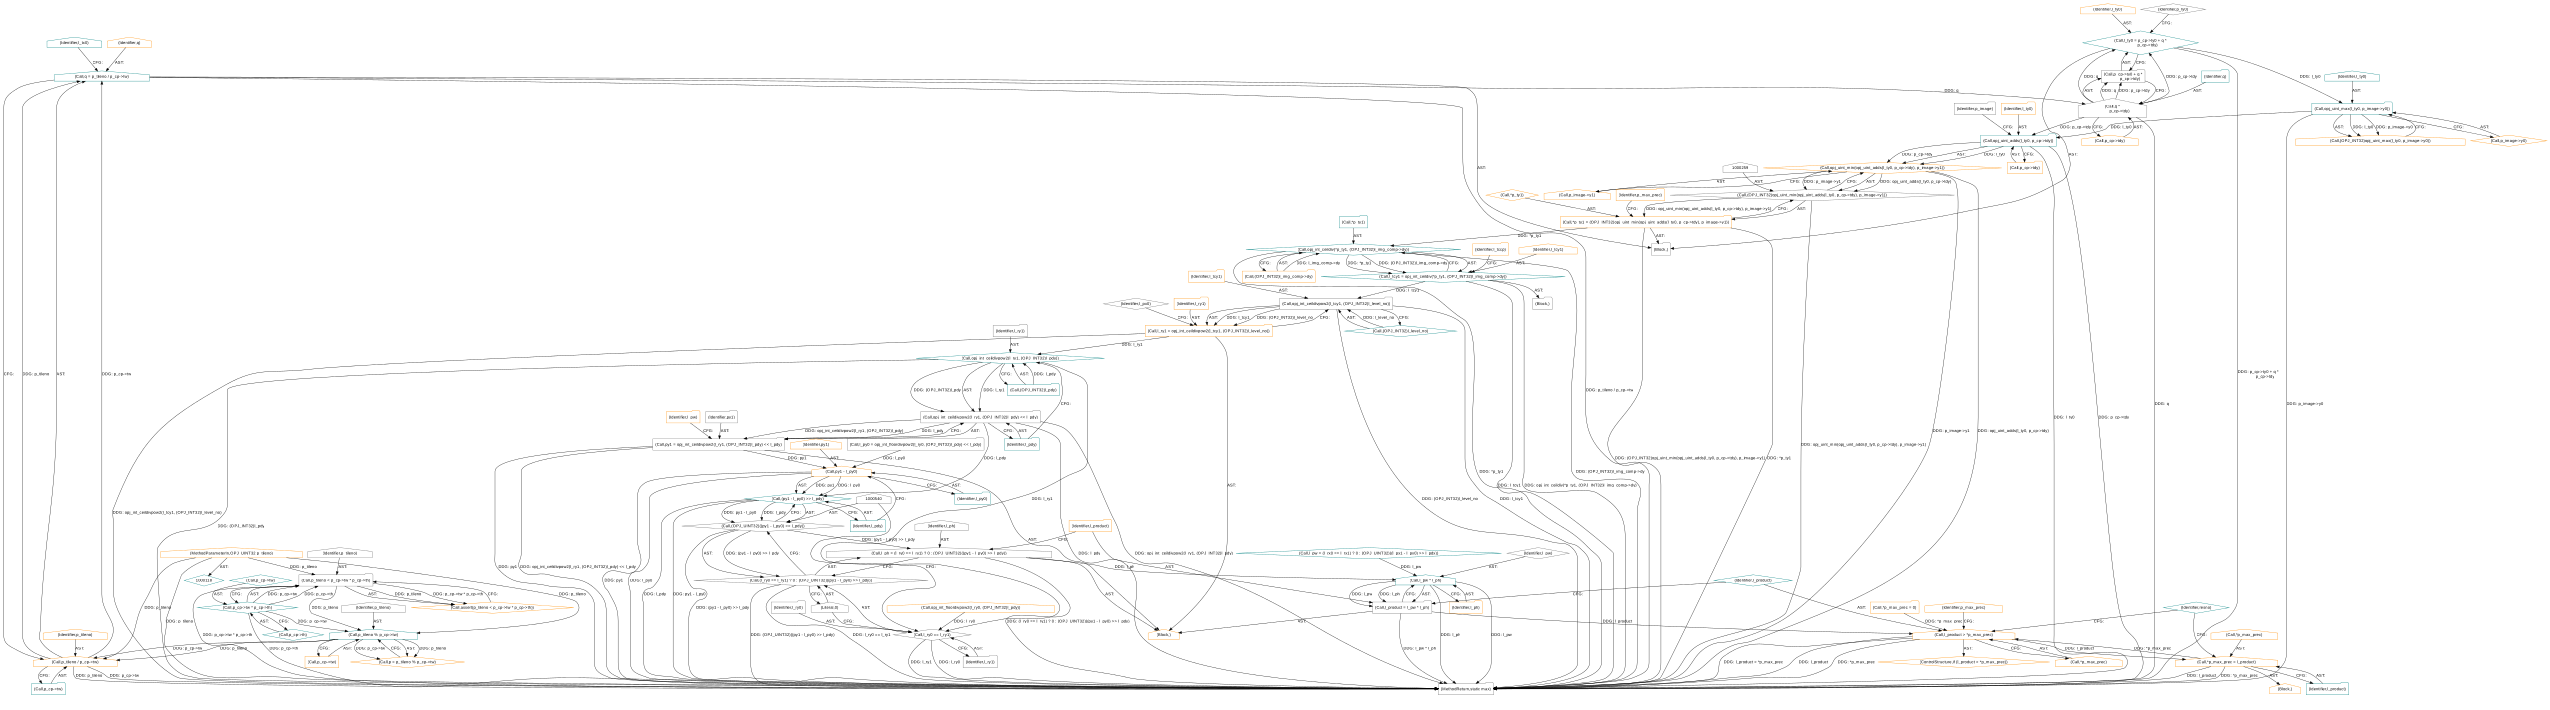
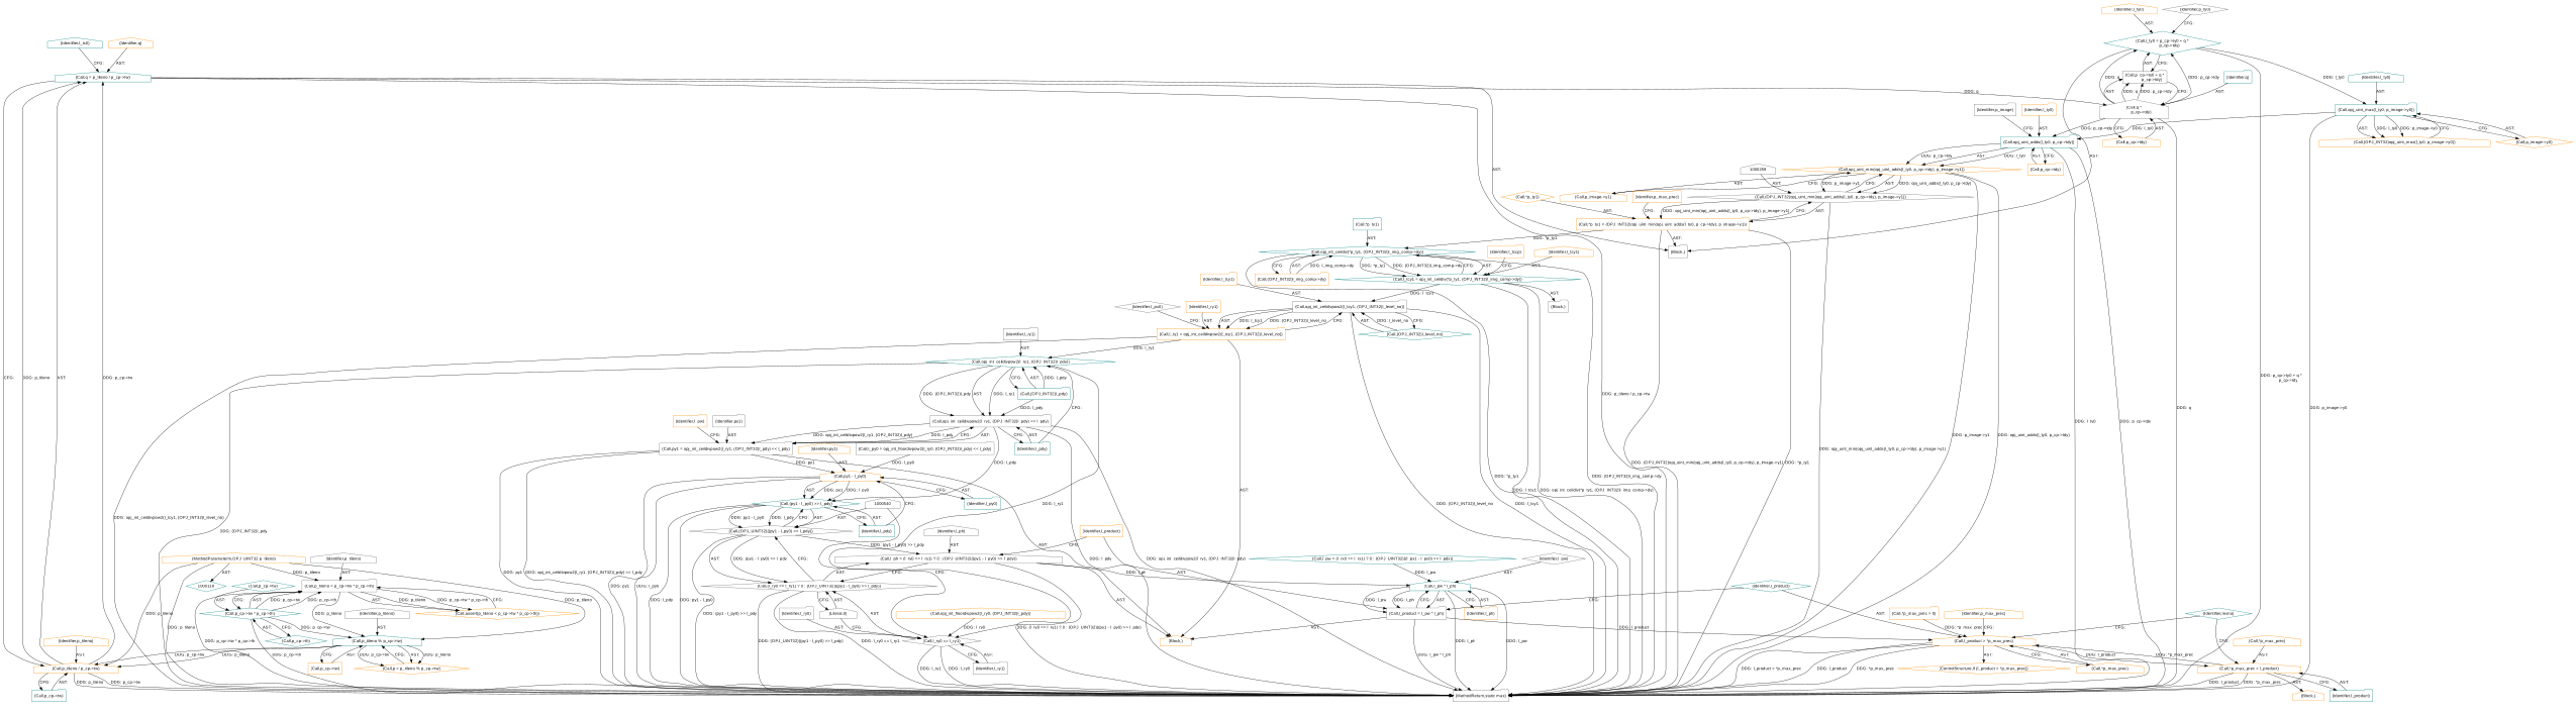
  digraph {
    fontname="Liberation Sans"
    node [color=darkorange fontname="Liberation Sans" shape=folder]
    edge [fontname="Liberation Sans"]
    n1 [label="(Call,opj_uint_min(opj_uint_adds(l_ty0, p_cp->tdy), p_image->y1))" shape=diamond]
    n2 [color=gray40 label="(Call,(OPJ_INT32)opj_uint_min(opj_uint_adds(l_ty0, p_cp->tdy), p_image->y1))" shape=diamond]
    n3 [label="(Call,p_image->y1)" shape=house]
    n4 [color=gray40 label="(MethodReturn,static max)"]
    n5 [label="(Call,*p_ty1 = (OPJ_INT32)opj_uint_min(opj_uint_adds(l_ty0, p_cp->tdy), p_image->y1))"]
    n6 [color=teal label="(Call,opj_uint_adds(l_ty0, p_cp->tdy))"]
    n7 [label="(Call,p_cp->tdy)"]
    n8 [color=teal label="(Call,opj_uint_max(l_ty0, p_image->y0))"]
    n9 [label="(Call,p_image->y0)" shape=diamond]
    n10 [label="(Call,(OPJ_INT32)opj_uint_max(l_ty0, p_image->y0))" shape=house]
    n11 [color=teal label="(Call,l_ty0 = p_cp->ty0 + q *\n            p_cp->tdy)" shape=diamond]
    n12 [color=gray40 label="(Call,p_cp->ty0 + q *\n            p_cp->tdy)"]
    n13 [color=gray40 label="(Block,)"]
    n14 [color=gray40 label="(Call,q *\n            p_cp->tdy)" shape=house]
    n15 [label="(Call,p_cp->tdy)" shape=house]
    n16 [color=teal label="(Call,q = p_tileno / p_cp->tw)" shape=house]
    n17 [label="(Call,p_tileno / p_cp->tw)" shape=house]
    n18 [color=teal label="(Call,p_cp->tw)"]
    n19 [color=teal label="(Call,p_tileno % p_cp->tw)" shape=house]
    n20 [label="(Call,p_cp->tw)"]
    n21 [label="(Call,p = p_tileno % p_cp->tw)" shape=diamond]
    n22 [color=gray40 label="(Call,p_tileno < p_cp->tw * p_cp->th)"]
    n23 [color=teal label="(Call,p_cp->tw * p_cp->th)" shape=diamond]
    n24 [label="(Call,assert(p_tileno < p_cp->tw * p_cp->th))" shape=diamond]
    n25 [color=teal label="(Call,p_cp->th)" shape=diamond]
    n26 [label="(MethodParameterIn,OPJ_UINT32 p_tileno)" shape=house]
    1000118 [color=teal shape=diamond]
    n28 [color=teal label="(Call,opj_int_ceildiv(*p_ty1, (OPJ_INT32)l_img_comp->dy))" shape=diamond]
    n29 [color=teal label="(Call,l_tcy1 = opj_int_ceildiv(*p_ty1, (OPJ_INT32)l_img_comp->dy))" shape=diamond]
    n30 [label="(Call,(OPJ_INT32)l_img_comp->dy)"]
    n31 [color=gray40 label="(Call,opj_int_ceildivpow2(l_tcy1, (OPJ_INT32)l_level_no))"]
    n32 [color=gray40 label="(Block,)"]
    n33 [label="(Call,l_ry1 = opj_int_ceildivpow2(l_tcy1, (OPJ_INT32)l_level_no))"]
    n34 [color=teal label="(Call,(OPJ_INT32)l_level_no)" shape=diamond]
    n35 [color=teal label="(Call,opj_int_ceildivpow2(l_ry1, (OPJ_INT32)l_pdy))" shape=diamond]
    n36 [label="(Block,)" shape=house]
    n37 [color=gray40 label="(Call,opj_int_ceildivpow2(l_ry1, (OPJ_INT32)l_pdy) << l_pdy)"]
    n38 [color=gray40 label="(Call,l_ry0 == l_ry1)" shape=diamond]
    n39 [color=teal label="(Call,(OPJ_INT32)l_pdy)"]
    n40 [color=gray40 label="(Call,py1 = opj_int_ceildivpow2(l_ry1, (OPJ_INT32)l_pdy) << l_pdy)"]
    n41 [color=teal label="(Call,(py1 - l_py0) >> l_pdy)" shape=diamond]
    n42 [color=teal label="(Identifier,l_pdy)"]
    n43 [color=gray40 label="(Call,(l_ry0 == l_ry1) ? 0 : (OPJ_UINT32)((py1 - l_py0) >> l_pdy))" shape=diamond]
    n44 [color=gray40 label="(Identifier,l_ry1)"]
    n45 [label="(Call,py1 - l_py0)" shape=house]
    n46 [color=gray40 label="(Call,(OPJ_UINT32)((py1 - l_py0) >> l_pdy))" shape=diamond]
    n47 [color=teal label="(Identifier,l_pdy)"]
    n48 [color=teal label="(Identifier,l_py0)"]
    n49 [color=gray40 label="(Call,l_ph = (l_ry0 == l_ry1) ? 0 : (OPJ_UINT32)((py1 - l_py0) >> l_pdy))" shape=house]
    n50 [color=teal label="(Call,l_pw * l_ph)" shape=house]
    n51 [color=gray40 label="(Literal,0)" shape=house]
    n52 [color=gray40 label="(Call,l_product = l_pw * l_ph)"]
    n53 [label="(Identifier,l_ph)"]
    n54 [label="(Call,l_product > *p_max_prec)" shape=house]
    n55 [label="(Call,*p_max_prec = l_product)" shape=house]
    n56 [label="(ControlStructure,if (l_product > *p_max_prec))" shape=diamond]
    n57 [label="(Call,*p_max_prec)" shape=house]
    n58 [label="(Block,)" shape=house]
    n59 [color=teal label="(Identifier,l_product)"]
    n60 [label="(Call,opj_int_floordivpow2(l_ry0, (OPJ_INT32)l_pdy))" shape=house]
    n61 [label="(Identifier,l_pw)"]
    n62 [label="(Identifier,l_ty0)" shape=house]
    n63 [label="(Identifier,l_product)"]
    n64 [color=gray40 label="(Identifier,l_ph)" shape=house]
    n65 [color=teal label="(Call,p_cp->tw)" shape=diamond]
    n66 [label="(Identifier,p_max_prec)"]
    n67 [color=gray40 label="(Call,l_py0 = opj_int_floordivpow2(l_ry0, (OPJ_INT32)l_pdy) << l_pdy)"]
    n68 [color=gray40 label="(Identifier,p_tileno)" shape=house]
    n69 [color=gray40 label="(Identifier,l_ry1)"]
    n70 [label="(Identifier,l_tcy1)"]
    n71 [label="(Call,*p_ty1)" shape=diamond]
    n72 [label="(Identifier,l_tcy1)" shape=house]
    n73 [color=gray40 label="(Identifier,l_ry0)"]
    n74 [color=gray40 label="(Identifier,l_px0)" shape=diamond]
    n75 [color=teal label="(Identifier,l_tx0)" shape=house]
    n76 [color=gray40 label="(Identifier,p_tileno)" shape=house]
    n77 [label="(Identifier,p_max_prec)" shape=house]
    n78 [label="(Identifier,q)" shape=house]
    n79 [color=teal label="(Identifier,resno)" shape=diamond]
    n80 [color=teal label="(Identifier,q)"]
    n81 [color=gray40 label="(Identifier,py1)"]
    n82 [label="(Identifier,p_tileno)" shape=house]
    n83 [color=teal label="(Call,*p_ty1)"]
    n84 [color=gray40 label="(Identifier,l_pw)" shape=diamond]
    n85 [label="(Call,*p_max_prec)" shape=house]
    n86 [color=gray40 label="(Identifier,p_ty0)" shape=diamond]
    n87 [label="(Identifier,l_ry1)"]
    n88 [color=gray40 label="(Identifier,p_image)"]
    n89 [color=teal label="(Identifier,l_ty0)" shape=house]
    n90 [color=teal label="(Identifier,l_product)" shape=diamond]
    n91 [label="(Identifier,l_ty0)"]
    n92 [label="(Call,*p_max_prec = 0)"]
    n93 [label="(Identifier,l_tccp)"]
    n94 [label="(Identifier,py1)" shape=house]
    n95 [color=teal label="(Call,l_pw = (l_rx0 == l_rx1) ? 0 : (OPJ_UINT32)((l_px1 - l_px0) >> l_pdx))" shape=diamond]
    1000259 [color=gray40 shape=house]
    1000540 [color=gray40 shape=house]
    n1 -> n2 [label="AST: "]
    n1 -> n2 [label="DDG: opj_uint_adds(l_ty0, p_cp->tdy)"]
    n1 -> n2 [label="DDG: p_image->y1"]
    n1 -> n3 [label="CFG: "]
    n1 -> n4 [label="DDG: p_image->y1"]
    n1 -> n4 [label="DDG: opj_uint_adds(l_ty0, p_cp->tdy)"]
    n2 -> n1 [label="CFG: "]
    n2 -> n4 [label="DDG: opj_uint_min(opj_uint_adds(l_ty0, p_cp->tdy), p_image->y1)"]
    n2 -> n5 [label="AST: "]
    n2 -> n5 [label="DDG: opj_uint_min(opj_uint_adds(l_ty0, p_cp->tdy), p_image->y1)"]
    n3 -> n1 [label="AST: "]
    n5 -> n2 [label="CFG: "]
    n5 -> n4 [label="DDG: (OPJ_INT32)opj_uint_min(opj_uint_adds(l_ty0, p_cp->tdy), p_image->y1)"]
    n5 -> n4 [label="DDG: *p_ty1"]
    n5 -> n13 [label="AST: "]
    n5 -> n28 [label="DDG: *p_ty1"]
    n6 -> n1 [label="AST: "]
    n6 -> n1 [label="DDG: l_ty0"]
    n6 -> n1 [label="DDG: p_cp->tdy"]
    n6 -> n4 [label="DDG: p_cp->tdy"]
    n6 -> n4 [label="DDG: l_ty0"]
    n6 -> n7 [label="CFG: "]
    n7 -> n6 [label="AST: "]
    n8 -> n4 [label="DDG: p_image->y0"]
    n8 -> n6 [label="DDG: l_ty0"]
    n8 -> n9 [label="CFG: "]
    n8 -> n10 [label="AST: "]
    n8 -> n10 [label="DDG: l_ty0"]
    n8 -> n10 [label="DDG: p_image->y0"]
    n9 -> n8 [label="AST: "]
    n10 -> n8 [label="CFG: "]
    n11 -> n4 [label="DDG: p_cp->ty0 + q *\n            p_cp->tdy"]
    n11 -> n8 [label="DDG: l_ty0"]
    n11 -> n12 [label="CFG: "]
    n11 -> n13 [label="AST: "]
    n12 -> n11 [label="AST: "]
    n12 -> n14 [label="CFG: "]
    n14 -> n4 [label="DDG: q"]
    n14 -> n6 [label="DDG: p_cp->tdy"]
    n14 -> n11 [label="DDG: q"]
    n14 -> n11 [label="DDG: p_cp->tdy"]
    n14 -> n12 [label="AST: "]
    n14 -> n12 [label="DDG: q"]
    n14 -> n12 [label="DDG: p_cp->tdy"]
    n14 -> n15 [label="CFG: "]
    n15 -> n14 [label="AST: "]
    n16 -> n4 [label="DDG: p_tileno / p_cp->tw"]
    n16 -> n13 [label="AST: "]
    n16 -> n14 [label="DDG: q"]
    n16 -> n17 [label="CFG: "]
    n17 -> n4 [label="DDG: p_tileno"]
    n17 -> n4 [label="DDG: p_cp->tw"]
    n17 -> n16 [label="AST: "]
    n17 -> n16 [label="DDG: p_tileno"]
    n17 -> n16 [label="DDG: p_cp->tw"]
    n17 -> n18 [label="CFG: "]
    n18 -> n17 [label="AST: "]
    n19 -> n17 [label="DDG: p_tileno"]
    n19 -> n17 [label="DDG: p_cp->tw"]
    n19 -> n20 [label="CFG: "]
    n19 -> n21 [label="AST: "]
    n19 -> n21 [label="DDG: p_tileno"]
    n19 -> n21 [label="DDG: p_cp->tw"]
    n20 -> n19 [label="AST: "]
    n21 -> n19 [label="CFG: "]
    n22 -> n4 [label="DDG: p_cp->tw * p_cp->th"]
    n22 -> n19 [label="DDG: p_tileno"]
    n22 -> n23 [label="CFG: "]
    n22 -> n24 [label="AST: "]
    n22 -> n24 [label="DDG: p_tileno"]
    n22 -> n24 [label="DDG: p_cp->tw * p_cp->th"]
    n23 -> n4 [label="DDG: p_cp->th"]
    n23 -> n19 [label="DDG: p_cp->tw"]
    n23 -> n22 [label="AST: "]
    n23 -> n22 [label="DDG: p_cp->tw"]
    n23 -> n22 [label="DDG: p_cp->th"]
    n23 -> n25 [label="CFG: "]
    n24 -> n22 [label="CFG: "]
    n25 -> n23 [label="AST: "]
    n26 -> n4 [label="DDG: p_tileno"]
    n26 -> n17 [label="DDG: p_tileno"]
    n26 -> n19 [label="DDG: p_tileno"]
    n26 -> n22 [label="DDG: p_tileno"]
    n26 -> 1000118 [label="AST: "]
    n28 -> n4 [label="DDG: *p_ty1"]
    n28 -> n4 [label="DDG: (OPJ_INT32)l_img_comp->dy"]
    n28 -> n29 [label="AST: "]
    n28 -> n29 [label="DDG: *p_ty1"]
    n28 -> n29 [label="DDG: (OPJ_INT32)l_img_comp->dy"]
    n28 -> n30 [label="CFG: "]
    n29 -> n4 [label="DDG: opj_int_ceildiv(*p_ty1, (OPJ_INT32)l_img_comp->dy)"]
    n29 -> n4 [label="DDG: l_tcy1"]
    n29 -> n28 [label="CFG: "]
    n29 -> n31 [label="DDG: l_tcy1"]
    n29 -> n32 [label="AST: "]
    n30 -> n28 [label="AST: "]
    n30 -> n28 [label="DDG: l_img_comp->dy"]
    n31 -> n4 [label="DDG: (OPJ_INT32)l_level_no"]
    n31 -> n4 [label="DDG: l_tcy1"]
    n31 -> n33 [label="AST: "]
    n31 -> n33 [label="DDG: l_tcy1"]
    n31 -> n33 [label="DDG: (OPJ_INT32)l_level_no"]
    n31 -> n34 [label="CFG: "]
    n33 -> n4 [label="DDG: opj_int_ceildivpow2(l_tcy1, (OPJ_INT32)l_level_no)"]
    n33 -> n31 [label="CFG: "]
    n33 -> n35 [label="DDG: l_ry1"]
    n33 -> n36 [label="AST: "]
    n34 -> n31 [label="AST: "]
    n34 -> n31 [label="DDG: l_level_no"]
    n35 -> n4 [label="DDG: (OPJ_INT32)l_pdy"]
    n35 -> n37 [label="AST: "]
    n35 -> n37 [label="DDG: l_ry1"]
    n35 -> n37 [label="DDG: (OPJ_INT32)l_pdy"]
    n35 -> n38 [label="DDG: l_ry1"]
    n35 -> n39 [label="CFG: "]
    n37 -> n4 [label="DDG: opj_int_ceildivpow2(l_ry1, (OPJ_INT32)l_pdy)"]
    n37 -> n4 [label="DDG: l_pdy"]
    n37 -> n40 [label="AST: "]
    n37 -> n40 [label="DDG: opj_int_ceildivpow2(l_ry1, (OPJ_INT32)l_pdy)"]
    n37 -> n40 [label="DDG: l_pdy"]
    n37 -> n41 [label="DDG: l_pdy"]
    n37 -> n42 [label="CFG: "]
    n38 -> n4 [label="DDG: l_ry0"]
    n38 -> n4 [label="DDG: l_ry1"]
    n38 -> n43 [label="AST: "]
    n38 -> n44 [label="CFG: "]
    n39 -> n35 [label="AST: "]
    n39 -> n35 [label="DDG: l_pdy"]
+   n39 -> n37 [label="DDG: l_pdy"]
    n40 -> n4 [label="DDG: opj_int_ceildivpow2(l_ry1, (OPJ_INT32)l_pdy) << l_pdy"]
    n40 -> n4 [label="DDG: py1"]
    n40 -> n36 [label="AST: "]
    n40 -> n37 [label="CFG: "]
    n40 -> n45 [label="DDG: py1"]
    n41 -> n4 [label="DDG: py1 - l_py0"]
    n41 -> n4 [label="DDG: l_pdy"]
    n41 -> n46 [label="AST: "]
    n41 -> n46 [label="DDG: py1 - l_py0"]
    n41 -> n46 [label="DDG: l_pdy"]
    n41 -> n47 [label="CFG: "]
    n42 -> n35 [label="CFG: "]
    n42 -> n37 [label="AST: "]
    n43 -> n4 [label="DDG: (OPJ_UINT32)((py1 - l_py0) >> l_pdy)"]
    n43 -> n4 [label="DDG: l_ry0 == l_ry1"]
    n43 -> n46 [label="CFG: "]
    n43 -> n49 [label="AST: "]
    n43 -> n51 [label="CFG: "]
    n44 -> n38 [label="AST: "]
    n45 -> n4 [label="DDG: py1"]
    n45 -> n4 [label="DDG: l_py0"]
    n45 -> n41 [label="AST: "]
    n45 -> n41 [label="DDG: py1"]
    n45 -> n41 [label="DDG: l_py0"]
    n45 -> n48 [label="CFG: "]
    n46 -> n4 [label="DDG: (py1 - l_py0) >> l_pdy"]
    n46 -> n41 [label="CFG: "]
    n46 -> n43 [label="AST: "]
    n46 -> n43 [label="DDG: (py1 - l_py0) >> l_pdy"]
    n46 -> n49 [label="DDG: (py1 - l_py0) >> l_pdy"]
    n47 -> n41 [label="AST: "]
    n47 -> n45 [label="CFG: "]
    n48 -> n45 [label="AST: "]
    n49 -> n4 [label="DDG: (l_ry0 == l_ry1) ? 0 : (OPJ_UINT32)((py1 - l_py0) >> l_pdy)"]
    n49 -> n36 [label="AST: "]
    n49 -> n43 [label="CFG: "]
    n49 -> n50 [label="DDG: l_ph"]
    n50 -> n4 [label="DDG: l_ph"]
    n50 -> n4 [label="DDG: l_pw"]
    n50 -> n52 [label="AST: "]
    n50 -> n52 [label="DDG: l_pw"]
    n50 -> n52 [label="DDG: l_ph"]
    n50 -> n53 [label="CFG: "]
    n51 -> n38 [label="CFG: "]
    n51 -> n43 [label="AST: "]
    n52 -> n4 [label="DDG: l_pw * l_ph"]
    n52 -> n36 [label="AST: "]
    n52 -> n50 [label="CFG: "]
    n52 -> n54 [label="DDG: l_product"]
    n53 -> n50 [label="AST: "]
    n54 -> n4 [label="DDG: l_product"]
    n54 -> n4 [label="DDG: *p_max_prec"]
    n54 -> n4 [label="DDG: l_product > *p_max_prec"]
    n54 -> n55 [label="DDG: l_product"]
    n54 -> n56 [label="AST: "]
    n54 -> n57 [label="CFG: "]
    n55 -> n4 [label="DDG: l_product"]
    n55 -> n4 [label="DDG: *p_max_prec"]
    n55 -> n54 [label="DDG: *p_max_prec"]
    n55 -> n58 [label="AST: "]
    n55 -> n59 [label="CFG: "]
    n57 -> n54 [label="AST: "]
    n59 -> n55 [label="AST: "]
    n60 -> n38 [label="DDG: l_ry0"]
    n61 -> n40 [label="CFG: "]
    n62 -> n11 [label="AST: "]
    n63 -> n49 [label="CFG: "]
    n63 -> n52 [label="AST: "]
    n64 -> n49 [label="AST: "]
    n65 -> n23 [label="AST: "]
    n66 -> n5 [label="CFG: "]
    n67 -> n45 [label="DDG: l_py0"]
    n68 -> n19 [label="AST: "]
    n69 -> n35 [label="AST: "]
    n70 -> n31 [label="AST: "]
    n71 -> n5 [label="AST: "]
    n72 -> n29 [label="AST: "]
    n73 -> n38 [label="AST: "]
    n74 -> n33 [label="CFG: "]
    n75 -> n16 [label="CFG: "]
    n76 -> n22 [label="AST: "]
    n77 -> n54 [label="CFG: "]
    n78 -> n16 [label="AST: "]
    n79 -> n54 [label="CFG: "]
    n79 -> n55 [label="CFG: "]
    n80 -> n14 [label="AST: "]
    n81 -> n40 [label="AST: "]
    n82 -> n17 [label="AST: "]
    n83 -> n28 [label="AST: "]
    n84 -> n50 [label="AST: "]
    n85 -> n55 [label="AST: "]
    n86 -> n11 [label="CFG: "]
    n87 -> n33 [label="AST: "]
    n88 -> n6 [label="CFG: "]
    n89 -> n8 [label="AST: "]
    n90 -> n52 [label="CFG: "]
    n90 -> n54 [label="AST: "]
    n91 -> n6 [label="AST: "]
    n92 -> n54 [label="DDG: *p_max_prec"]
    n93 -> n29 [label="CFG: "]
    n94 -> n45 [label="AST: "]
    n95 -> n50 [label="DDG: l_pw"]
    1000259 -> n2 [label="AST: "]
    1000540 -> n38 [label="CFG: "]
    1000540 -> n46 [label="AST: "]
  }
